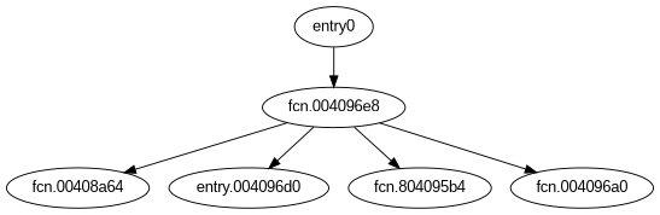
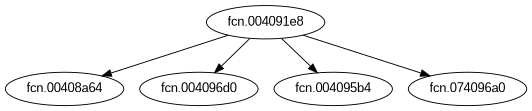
  digraph {
    fontname="Liberation Sans"
    node [fontname="Liberation Sans"]
    edge [fontname="Liberation Sans"]
-   n1 [label=entry0]
-   n2 [label="fcn.004096e8"]
+   n2 [label="fcn.004091e8"]
    n3 [label="fcn.00408a64"]
-   n4 [label="entry.004096d0"]
-   n5 [label="fcn.804095b4"]
-   n6 [label="fcn.004096a0"]
-   n1 -> n2
+   n4 [label="fcn.004096d0"]
+   n5 [label="fcn.004095b4"]
+   n6 [label="fcn.074096a0"]
    n2 -> n3
    n2 -> n4
    n2 -> n5
    n2 -> n6
  }
